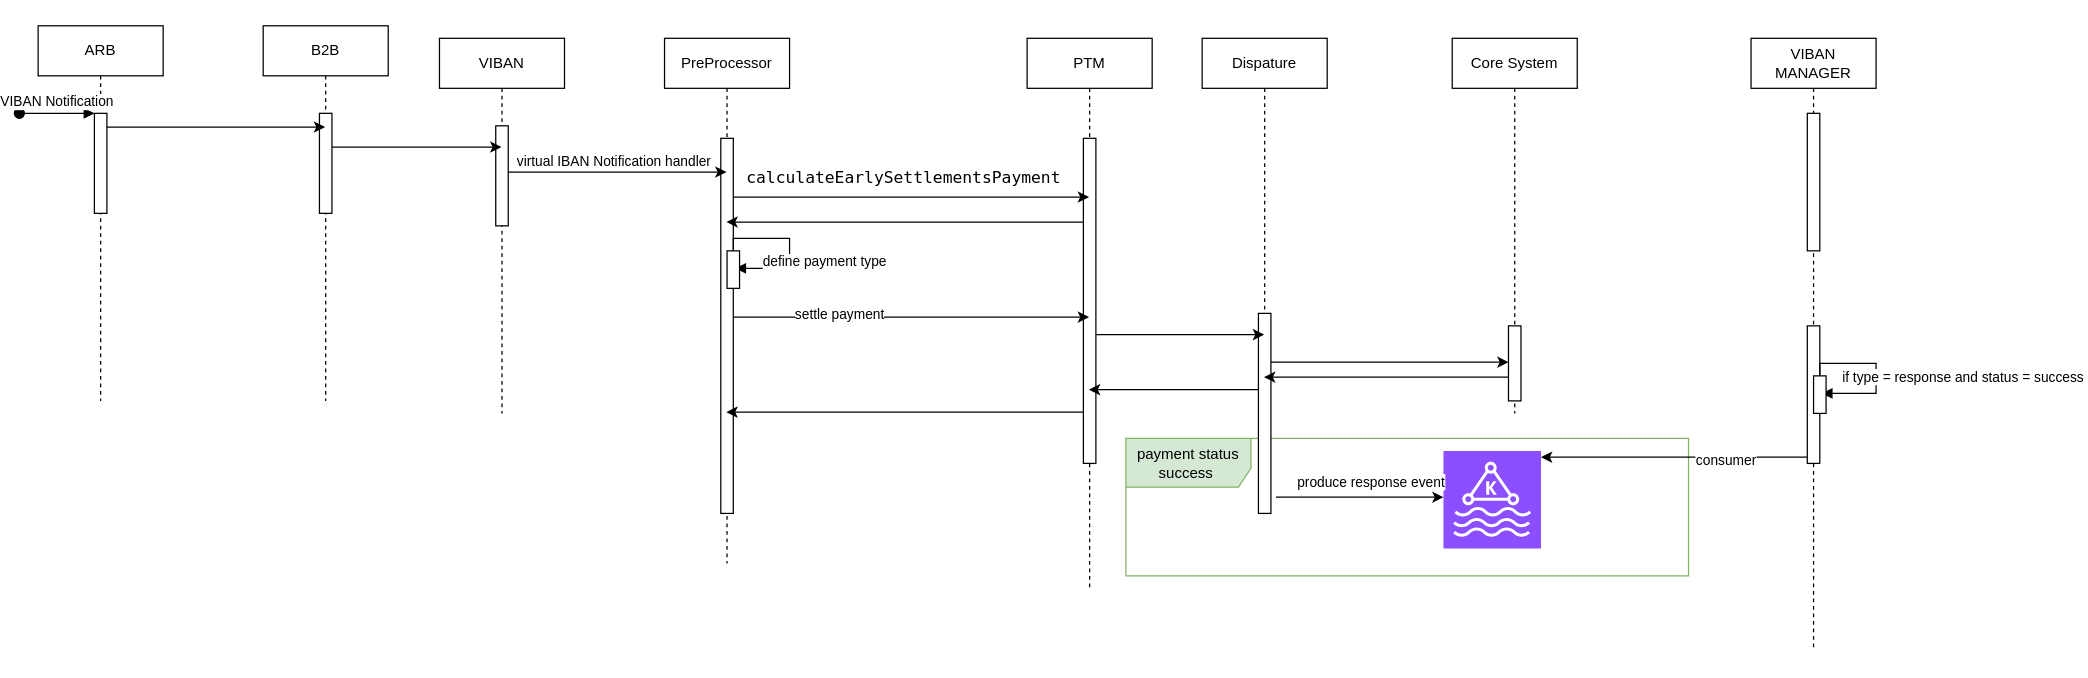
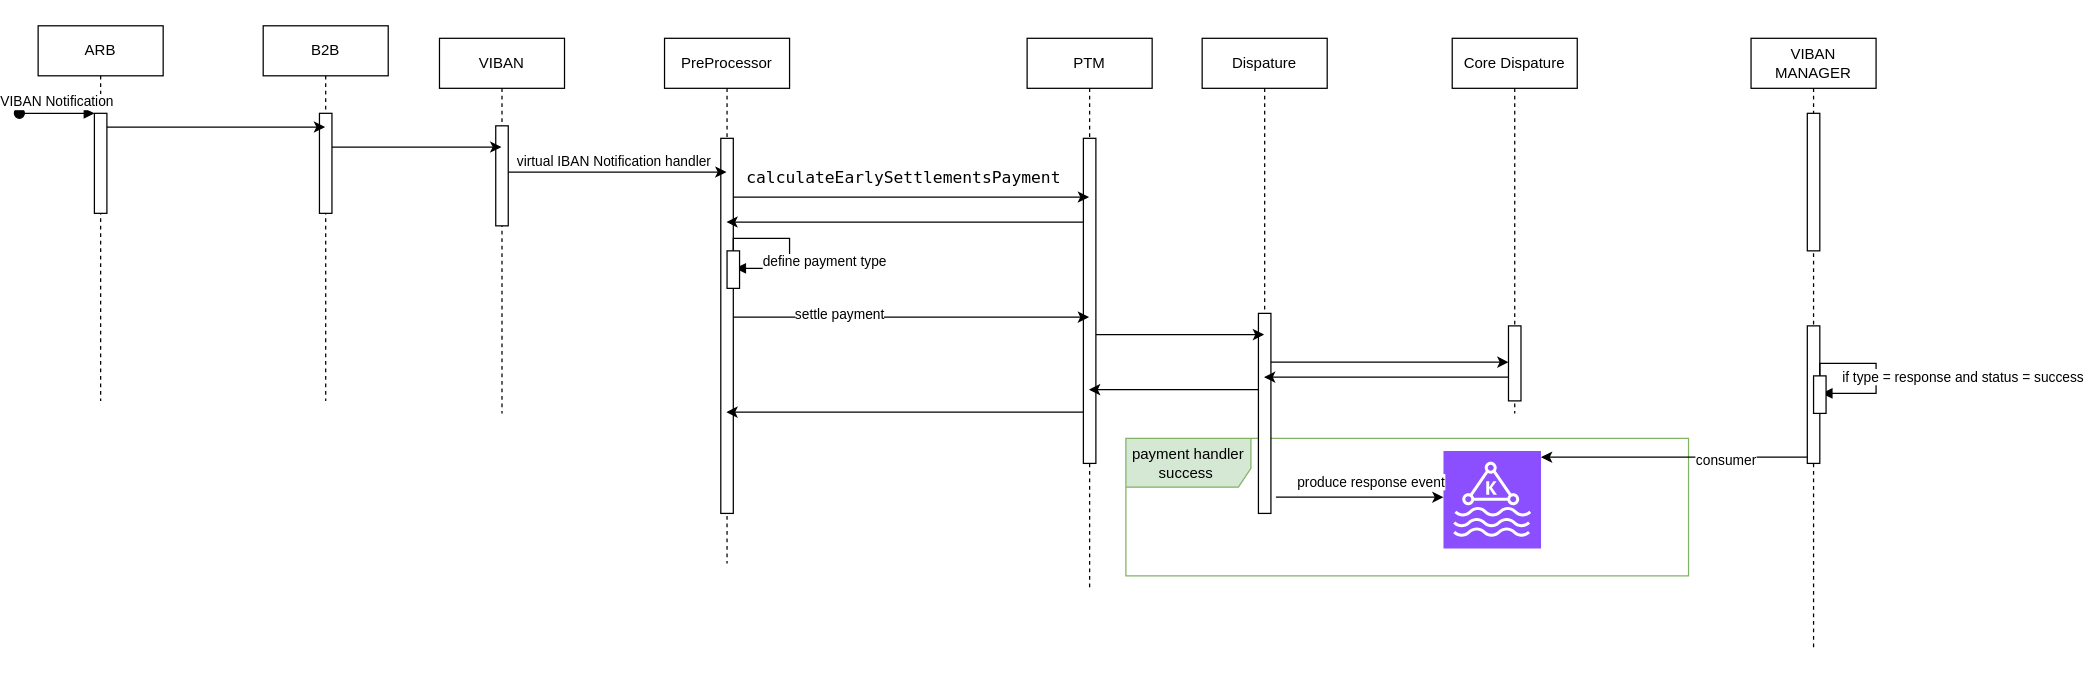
  <mxCell id="0" />
  <mxCell id="1" parent="0" />
- <mxCell id="2" value="payment status success&amp;nbsp;" style="shape=umlFrame;whiteSpace=wrap;html=1;width=100;height=39;fillColor=#d5e8d4;strokeColor=#82b366;" parent="1" vertex="1"><mxGeometry x="890" y="350" width="450" height="110" as="geometry" /></mxCell>
+ <mxCell id="2" value="payment handler success&amp;nbsp;" style="shape=umlFrame;whiteSpace=wrap;html=1;width=100;height=39;fillColor=#d5e8d4;strokeColor=#82b366;" parent="1" vertex="1"><mxGeometry x="890" y="350" width="450" height="110" as="geometry" /></mxCell>
  <mxCell id="3" value="VIBAN" style="shape=umlLifeline;perimeter=lifelinePerimeter;whiteSpace=wrap;html=1;container=0;dropTarget=0;collapsible=0;recursiveResize=0;outlineConnect=0;portConstraint=eastwest;newEdgeStyle={&quot;edgeStyle&quot;:&quot;elbowEdgeStyle&quot;,&quot;elbow&quot;:&quot;vertical&quot;,&quot;curved&quot;:0,&quot;rounded&quot;:0};" parent="1" vertex="1"><mxGeometry x="341" y="30" width="100" height="300" as="geometry" /></mxCell>
  <mxCell id="4" value="" style="html=1;points=[];perimeter=orthogonalPerimeter;outlineConnect=0;targetShapes=umlLifeline;portConstraint=eastwest;newEdgeStyle={&quot;edgeStyle&quot;:&quot;elbowEdgeStyle&quot;,&quot;elbow&quot;:&quot;vertical&quot;,&quot;curved&quot;:0,&quot;rounded&quot;:0};" parent="3" vertex="1"><mxGeometry x="45" y="70" width="10" height="80" as="geometry" /></mxCell>
  <mxCell id="5" value="PreProcessor" style="shape=umlLifeline;perimeter=lifelinePerimeter;whiteSpace=wrap;html=1;container=0;dropTarget=0;collapsible=0;recursiveResize=0;outlineConnect=0;portConstraint=eastwest;newEdgeStyle={&quot;edgeStyle&quot;:&quot;elbowEdgeStyle&quot;,&quot;elbow&quot;:&quot;vertical&quot;,&quot;curved&quot;:0,&quot;rounded&quot;:0};" parent="1" vertex="1"><mxGeometry x="521" y="30" width="100" height="420" as="geometry" /></mxCell>
  <mxCell id="6" value="" style="html=1;points=[];perimeter=orthogonalPerimeter;outlineConnect=0;targetShapes=umlLifeline;portConstraint=eastwest;newEdgeStyle={&quot;edgeStyle&quot;:&quot;elbowEdgeStyle&quot;,&quot;elbow&quot;:&quot;vertical&quot;,&quot;curved&quot;:0,&quot;rounded&quot;:0};" parent="5" vertex="1"><mxGeometry x="45" y="80" width="10" height="300" as="geometry" /></mxCell>
  <mxCell id="7" value="" style="edgeStyle=orthogonalEdgeStyle;html=1;align=left;spacingLeft=2;endArrow=block;rounded=0;entryX=-0.24;entryY=0.4;entryDx=0;entryDy=0;entryPerimeter=0;" parent="5" source="9" edge="1"><mxGeometry x="0.014" y="14" relative="1" as="geometry"><mxPoint x="55" y="160" as="sourcePoint" /><Array as="points"><mxPoint x="100" y="160" /><mxPoint x="100" y="184" /></Array><mxPoint as="offset" /><mxPoint x="56.6" y="184" as="targetPoint" /></mxGeometry></mxCell>
  <mxCell id="8" value="define payment type" style="edgeLabel;html=1;align=center;verticalAlign=middle;resizable=0;points=[];" parent="7" vertex="1" connectable="0"><mxGeometry x="0.471" y="-6" relative="1" as="geometry"><mxPoint x="38" as="offset" /></mxGeometry></mxCell>
  <mxCell id="9" value="&lt;span style=&quot;color: rgba(0, 0, 0, 0); font-family: monospace; font-size: 0px; text-align: start;&quot;&gt;%3CmxGraphModel%3E%3Croot%3E%3CmxCell%20id%3D%220%22%2F%3E%3CmxCell%20id%3D%221%22%20parent%3D%220%22%2F%3E%3CmxCell%20id%3D%222%22%20value%3D%22move%20to%20ivr%20stage%26amp%3Bnbsp%3B%22%20style%3D%22edgeStyle%3DorthogonalEdgeStyle%3Bhtml%3D1%3Balign%3Dleft%3BspacingLeft%3D2%3BendArrow%3Dblock%3Brounded%3D0%3BentryX%3D-0.24%3BentryY%3D0.4%3BentryDx%3D0%3BentryDy%3D0%3BentryPerimeter%3D0%3B%22%20edge%3D%221%22%20parent%3D%221%22%3E%3CmxGeometry%20x%3D%220.014%22%20y%3D%2214%22%20relative%3D%221%22%20as%3D%22geometry%22%3E%3CmxPoint%20x%3D%22135%22%20y%3D%22260%22%20as%3D%22sourcePoint%22%2F%3E%3CArray%20as%3D%22points%22%3E%3CmxPoint%20x%3D%22180%22%20y%3D%22260%22%2F%3E%3CmxPoint%20x%3D%22180%22%20y%3D%22284%22%2F%3E%3C%2FArray%3E%3CmxPoint%20as%3D%22offset%22%2F%3E%3CmxPoint%20x%3D%22136.6%22%20y%3D%22284%22%20as%3D%22targetPoint%22%2F%3E%3C%2FmxGeometry%3E%3C%2FmxCell%3E%3C%2Froot%3E%3C%2FmxGraphModel%3E&lt;/span&gt;" style="html=1;points=[];perimeter=orthogonalPerimeter;outlineConnect=0;targetShapes=umlLifeline;portConstraint=eastwest;newEdgeStyle={&quot;edgeStyle&quot;:&quot;elbowEdgeStyle&quot;,&quot;elbow&quot;:&quot;vertical&quot;,&quot;curved&quot;:0,&quot;rounded&quot;:0};" parent="5" vertex="1"><mxGeometry x="50" y="170" width="10" height="30" as="geometry" /></mxCell>
  <mxCell id="10" value="PTM" style="shape=umlLifeline;perimeter=lifelinePerimeter;whiteSpace=wrap;html=1;container=0;dropTarget=0;collapsible=0;recursiveResize=0;outlineConnect=0;portConstraint=eastwest;newEdgeStyle={&quot;edgeStyle&quot;:&quot;elbowEdgeStyle&quot;,&quot;elbow&quot;:&quot;vertical&quot;,&quot;curved&quot;:0,&quot;rounded&quot;:0};" parent="1" vertex="1"><mxGeometry x="811" y="30" width="100" height="440" as="geometry" /></mxCell>
  <mxCell id="11" value="" style="html=1;points=[];perimeter=orthogonalPerimeter;outlineConnect=0;targetShapes=umlLifeline;portConstraint=eastwest;newEdgeStyle={&quot;edgeStyle&quot;:&quot;elbowEdgeStyle&quot;,&quot;elbow&quot;:&quot;vertical&quot;,&quot;curved&quot;:0,&quot;rounded&quot;:0};" parent="10" vertex="1"><mxGeometry x="45" y="80" width="10" height="260" as="geometry" /></mxCell>
  <mxCell id="12" value="Dispature" style="shape=umlLifeline;perimeter=lifelinePerimeter;whiteSpace=wrap;html=1;container=0;dropTarget=0;collapsible=0;recursiveResize=0;outlineConnect=0;portConstraint=eastwest;newEdgeStyle={&quot;edgeStyle&quot;:&quot;elbowEdgeStyle&quot;,&quot;elbow&quot;:&quot;vertical&quot;,&quot;curved&quot;:0,&quot;rounded&quot;:0};" parent="1" vertex="1"><mxGeometry x="951" y="30" width="100" height="380" as="geometry" /></mxCell>
  <mxCell id="13" value="" style="html=1;points=[];perimeter=orthogonalPerimeter;outlineConnect=0;targetShapes=umlLifeline;portConstraint=eastwest;newEdgeStyle={&quot;edgeStyle&quot;:&quot;elbowEdgeStyle&quot;,&quot;elbow&quot;:&quot;vertical&quot;,&quot;curved&quot;:0,&quot;rounded&quot;:0};" parent="12" vertex="1"><mxGeometry x="45" y="220" width="10" height="160" as="geometry" /></mxCell>
- <mxCell id="14" value="Core System" style="shape=umlLifeline;perimeter=lifelinePerimeter;whiteSpace=wrap;html=1;container=0;dropTarget=0;collapsible=0;recursiveResize=0;outlineConnect=0;portConstraint=eastwest;newEdgeStyle={&quot;edgeStyle&quot;:&quot;elbowEdgeStyle&quot;,&quot;elbow&quot;:&quot;vertical&quot;,&quot;curved&quot;:0,&quot;rounded&quot;:0};" parent="1" vertex="1"><mxGeometry x="1151" y="30" width="100" height="300" as="geometry" /></mxCell>
+ <mxCell id="14" value="Core Dispature" style="shape=umlLifeline;perimeter=lifelinePerimeter;whiteSpace=wrap;html=1;container=0;dropTarget=0;collapsible=0;recursiveResize=0;outlineConnect=0;portConstraint=eastwest;newEdgeStyle={&quot;edgeStyle&quot;:&quot;elbowEdgeStyle&quot;,&quot;elbow&quot;:&quot;vertical&quot;,&quot;curved&quot;:0,&quot;rounded&quot;:0};" parent="1" vertex="1"><mxGeometry x="1151" y="30" width="100" height="300" as="geometry" /></mxCell>
  <mxCell id="15" style="edgeStyle=elbowEdgeStyle;rounded=0;orthogonalLoop=1;jettySize=auto;html=1;elbow=vertical;curved=0;" parent="1" edge="1"><mxGeometry relative="1" as="geometry"><mxPoint x="396" y="137" as="sourcePoint" /><mxPoint x="570.5" y="137" as="targetPoint" /></mxGeometry></mxCell>
  <mxCell id="16" value="virtual IBAN Notification handler&amp;nbsp;" style="edgeLabel;html=1;align=center;verticalAlign=middle;resizable=0;points=[];" parent="15" vertex="1" connectable="0"><mxGeometry x="-0.289" y="9" relative="1" as="geometry"><mxPoint x="23" as="offset" /></mxGeometry></mxCell>
  <mxCell id="17" style="edgeStyle=elbowEdgeStyle;rounded=0;orthogonalLoop=1;jettySize=auto;html=1;elbow=vertical;curved=0;" parent="1" edge="1"><mxGeometry relative="1" as="geometry"><mxPoint x="576" y="157" as="sourcePoint" /><mxPoint x="860.5" y="157" as="targetPoint" /></mxGeometry></mxCell>
  <mxCell id="18" value="&lt;span style=&quot;font-family: &amp;quot;JetBrains Mono&amp;quot;, monospace; font-size: 13.067px; text-align: left; white-space-collapse: preserve;&quot;&gt;calculateEarlySettlementsPayment&lt;/span&gt;" style="edgeLabel;html=1;align=center;verticalAlign=middle;resizable=0;points=[];" parent="17" vertex="1" connectable="0"><mxGeometry x="-0.691" y="-1" relative="1" as="geometry"><mxPoint x="91" y="-18" as="offset" /></mxGeometry></mxCell>
  <mxCell id="19" style="edgeStyle=elbowEdgeStyle;rounded=0;orthogonalLoop=1;jettySize=auto;html=1;elbow=vertical;curved=0;" parent="1" edge="1"><mxGeometry relative="1" as="geometry"><mxPoint x="856" y="177" as="sourcePoint" /><mxPoint x="570.5" y="177" as="targetPoint" /></mxGeometry></mxCell>
  <mxCell id="20" style="edgeStyle=elbowEdgeStyle;rounded=0;orthogonalLoop=1;jettySize=auto;html=1;elbow=vertical;curved=0;" parent="1" edge="1"><mxGeometry relative="1" as="geometry"><mxPoint x="576" y="253" as="sourcePoint" /><mxPoint x="860.5" y="253" as="targetPoint" /></mxGeometry></mxCell>
  <mxCell id="21" value="settle payment" style="edgeLabel;html=1;align=center;verticalAlign=middle;resizable=0;points=[];" parent="20" vertex="1" connectable="0"><mxGeometry x="-0.409" y="3" relative="1" as="geometry"><mxPoint as="offset" /></mxGeometry></mxCell>
  <mxCell id="22" style="edgeStyle=elbowEdgeStyle;rounded=0;orthogonalLoop=1;jettySize=auto;html=1;elbow=vertical;curved=0;" parent="1" edge="1"><mxGeometry relative="1" as="geometry"><mxPoint x="866" y="267" as="sourcePoint" /><mxPoint x="1000.5" y="267" as="targetPoint" /></mxGeometry></mxCell>
  <mxCell id="23" style="edgeStyle=elbowEdgeStyle;rounded=0;orthogonalLoop=1;jettySize=auto;html=1;elbow=vertical;curved=0;" parent="1" source="26" edge="1"><mxGeometry relative="1" as="geometry"><mxPoint x="1006" y="289" as="sourcePoint" /><mxPoint x="1200.5" y="289" as="targetPoint" /></mxGeometry></mxCell>
  <mxCell id="24" value="" style="edgeStyle=elbowEdgeStyle;rounded=0;orthogonalLoop=1;jettySize=auto;html=1;elbow=vertical;curved=0;" parent="1" target="26" edge="1"><mxGeometry relative="1" as="geometry"><mxPoint x="1006" y="289" as="sourcePoint" /><mxPoint x="1200.5" y="289" as="targetPoint" /></mxGeometry></mxCell>
  <mxCell id="25" style="edgeStyle=elbowEdgeStyle;rounded=0;orthogonalLoop=1;jettySize=auto;html=1;elbow=vertical;curved=0;" parent="1" edge="1"><mxGeometry relative="1" as="geometry"><mxPoint x="1196" y="301" as="sourcePoint" /><mxPoint x="1000.5" y="301" as="targetPoint" /></mxGeometry></mxCell>
  <mxCell id="26" value="" style="html=1;points=[];perimeter=orthogonalPerimeter;outlineConnect=0;targetShapes=umlLifeline;portConstraint=eastwest;newEdgeStyle={&quot;edgeStyle&quot;:&quot;elbowEdgeStyle&quot;,&quot;elbow&quot;:&quot;vertical&quot;,&quot;curved&quot;:0,&quot;rounded&quot;:0};" parent="1" vertex="1"><mxGeometry x="1196" y="260" width="10" height="60" as="geometry" /></mxCell>
  <mxCell id="27" value="ARB" style="shape=umlLifeline;perimeter=lifelinePerimeter;whiteSpace=wrap;html=1;container=0;dropTarget=0;collapsible=0;recursiveResize=0;outlineConnect=0;portConstraint=eastwest;newEdgeStyle={&quot;edgeStyle&quot;:&quot;elbowEdgeStyle&quot;,&quot;elbow&quot;:&quot;vertical&quot;,&quot;curved&quot;:0,&quot;rounded&quot;:0};" parent="1" vertex="1"><mxGeometry x="20" y="20" width="100" height="300" as="geometry" /></mxCell>
  <mxCell id="28" value="" style="html=1;points=[];perimeter=orthogonalPerimeter;outlineConnect=0;targetShapes=umlLifeline;portConstraint=eastwest;newEdgeStyle={&quot;edgeStyle&quot;:&quot;elbowEdgeStyle&quot;,&quot;elbow&quot;:&quot;vertical&quot;,&quot;curved&quot;:0,&quot;rounded&quot;:0};" parent="27" vertex="1"><mxGeometry x="45" y="70" width="10" height="80" as="geometry" /></mxCell>
  <mxCell id="29" value="VIBAN Notification" style="html=1;verticalAlign=bottom;startArrow=oval;endArrow=block;startSize=8;edgeStyle=elbowEdgeStyle;elbow=vertical;curved=0;rounded=0;" parent="27" target="28" edge="1"><mxGeometry relative="1" as="geometry"><mxPoint x="-15" y="70" as="sourcePoint" /></mxGeometry></mxCell>
  <mxCell id="30" value="B2B" style="shape=umlLifeline;perimeter=lifelinePerimeter;whiteSpace=wrap;html=1;container=0;dropTarget=0;collapsible=0;recursiveResize=0;outlineConnect=0;portConstraint=eastwest;newEdgeStyle={&quot;edgeStyle&quot;:&quot;elbowEdgeStyle&quot;,&quot;elbow&quot;:&quot;vertical&quot;,&quot;curved&quot;:0,&quot;rounded&quot;:0};" parent="1" vertex="1"><mxGeometry x="200" y="20" width="100" height="300" as="geometry" /></mxCell>
  <mxCell id="31" value="" style="html=1;points=[];perimeter=orthogonalPerimeter;outlineConnect=0;targetShapes=umlLifeline;portConstraint=eastwest;newEdgeStyle={&quot;edgeStyle&quot;:&quot;elbowEdgeStyle&quot;,&quot;elbow&quot;:&quot;vertical&quot;,&quot;curved&quot;:0,&quot;rounded&quot;:0};" parent="30" vertex="1"><mxGeometry x="45" y="70" width="10" height="80" as="geometry" /></mxCell>
  <mxCell id="32" style="edgeStyle=elbowEdgeStyle;rounded=0;orthogonalLoop=1;jettySize=auto;html=1;elbow=vertical;curved=0;" parent="1" edge="1"><mxGeometry relative="1" as="geometry"><mxPoint x="75" y="101" as="sourcePoint" /><mxPoint x="249.5" y="101" as="targetPoint" /></mxGeometry></mxCell>
  <mxCell id="33" style="edgeStyle=elbowEdgeStyle;rounded=0;orthogonalLoop=1;jettySize=auto;html=1;elbow=vertical;curved=0;" parent="1" edge="1"><mxGeometry relative="1" as="geometry"><mxPoint x="255" y="117" as="sourcePoint" /><mxPoint x="390.5" y="117" as="targetPoint" /></mxGeometry></mxCell>
  <mxCell id="34" style="edgeStyle=elbowEdgeStyle;rounded=0;orthogonalLoop=1;jettySize=auto;html=1;elbow=vertical;curved=0;" parent="1" edge="1"><mxGeometry relative="1" as="geometry"><mxPoint x="996" y="311" as="sourcePoint" /><mxPoint x="860.5" y="311" as="targetPoint" /></mxGeometry></mxCell>
  <mxCell id="35" style="edgeStyle=elbowEdgeStyle;rounded=0;orthogonalLoop=1;jettySize=auto;html=1;elbow=vertical;curved=0;" parent="1" edge="1"><mxGeometry relative="1" as="geometry"><mxPoint x="856" y="329" as="sourcePoint" /><mxPoint x="570.5" y="329" as="targetPoint" /></mxGeometry></mxCell>
  <mxCell id="36" value="" style="sketch=0;points=[[0,0,0],[0.25,0,0],[0.5,0,0],[0.75,0,0],[1,0,0],[0,1,0],[0.25,1,0],[0.5,1,0],[0.75,1,0],[1,1,0],[0,0.25,0],[0,0.5,0],[0,0.75,0],[1,0.25,0],[1,0.5,0],[1,0.75,0]];outlineConnect=0;fontColor=#232F3E;fillColor=#8C4FFF;strokeColor=#ffffff;dashed=0;verticalLabelPosition=bottom;verticalAlign=top;align=center;html=1;fontSize=12;fontStyle=0;aspect=fixed;shape=mxgraph.aws4.resourceIcon;resIcon=mxgraph.aws4.managed_streaming_for_kafka;" parent="1" vertex="1"><mxGeometry x="1144" y="360" width="78" height="78" as="geometry" /></mxCell>
  <mxCell id="37" style="edgeStyle=elbowEdgeStyle;rounded=0;orthogonalLoop=1;jettySize=auto;html=1;elbow=vertical;curved=0;" parent="1" target="36" edge="1"><mxGeometry relative="1" as="geometry"><mxPoint x="1010" y="397" as="sourcePoint" /></mxGeometry></mxCell>
  <mxCell id="38" value="produce response event" style="edgeLabel;html=1;align=center;verticalAlign=middle;resizable=0;points=[];" parent="37" vertex="1" connectable="0"><mxGeometry x="-0.404" y="3" relative="1" as="geometry"><mxPoint x="35" y="-10" as="offset" /></mxGeometry></mxCell>
  <mxCell id="39" value="VIBAN MANAGER" style="shape=umlLifeline;perimeter=lifelinePerimeter;whiteSpace=wrap;html=1;container=0;dropTarget=0;collapsible=0;recursiveResize=0;outlineConnect=0;portConstraint=eastwest;newEdgeStyle={&quot;edgeStyle&quot;:&quot;elbowEdgeStyle&quot;,&quot;elbow&quot;:&quot;vertical&quot;,&quot;curved&quot;:0,&quot;rounded&quot;:0};" parent="1" vertex="1"><mxGeometry x="1390" y="30" width="100" height="490" as="geometry" /></mxCell>
  <mxCell id="40" value="" style="html=1;points=[];perimeter=orthogonalPerimeter;outlineConnect=0;targetShapes=umlLifeline;portConstraint=eastwest;newEdgeStyle={&quot;edgeStyle&quot;:&quot;elbowEdgeStyle&quot;,&quot;elbow&quot;:&quot;vertical&quot;,&quot;curved&quot;:0,&quot;rounded&quot;:0};" parent="39" vertex="1"><mxGeometry x="45" y="230" width="10" height="110" as="geometry" /></mxCell>
  <mxCell id="41" value="" style="html=1;points=[];perimeter=orthogonalPerimeter;outlineConnect=0;targetShapes=umlLifeline;portConstraint=eastwest;newEdgeStyle={&quot;edgeStyle&quot;:&quot;elbowEdgeStyle&quot;,&quot;elbow&quot;:&quot;vertical&quot;,&quot;curved&quot;:0,&quot;rounded&quot;:0};" parent="39" vertex="1"><mxGeometry x="45" y="60" width="10" height="110" as="geometry" /></mxCell>
  <mxCell id="42" value="" style="edgeStyle=orthogonalEdgeStyle;html=1;align=left;spacingLeft=2;endArrow=block;rounded=0;entryX=-0.24;entryY=0.4;entryDx=0;entryDy=0;entryPerimeter=0;" parent="39" source="44" edge="1"><mxGeometry x="0.014" y="14" relative="1" as="geometry"><mxPoint x="55" y="260" as="sourcePoint" /><Array as="points"><mxPoint x="100" y="260" /><mxPoint x="100" y="284" /></Array><mxPoint as="offset" /><mxPoint x="56.6" y="284" as="targetPoint" /></mxGeometry></mxCell>
  <mxCell id="43" value="if type = response and status = success&amp;nbsp;" style="edgeLabel;html=1;align=center;verticalAlign=middle;resizable=0;points=[];" parent="42" vertex="1" connectable="0"><mxGeometry x="0.471" y="-6" relative="1" as="geometry"><mxPoint x="81" y="-8" as="offset" /></mxGeometry></mxCell>
  <mxCell id="44" value="&lt;span style=&quot;color: rgba(0, 0, 0, 0); font-family: monospace; font-size: 0px; text-align: start;&quot;&gt;%3CmxGraphModel%3E%3Croot%3E%3CmxCell%20id%3D%220%22%2F%3E%3CmxCell%20id%3D%221%22%20parent%3D%220%22%2F%3E%3CmxCell%20id%3D%222%22%20value%3D%22move%20to%20ivr%20stage%26amp%3Bnbsp%3B%22%20style%3D%22edgeStyle%3DorthogonalEdgeStyle%3Bhtml%3D1%3Balign%3Dleft%3BspacingLeft%3D2%3BendArrow%3Dblock%3Brounded%3D0%3BentryX%3D-0.24%3BentryY%3D0.4%3BentryDx%3D0%3BentryDy%3D0%3BentryPerimeter%3D0%3B%22%20edge%3D%221%22%20parent%3D%221%22%3E%3CmxGeometry%20x%3D%220.014%22%20y%3D%2214%22%20relative%3D%221%22%20as%3D%22geometry%22%3E%3CmxPoint%20x%3D%22135%22%20y%3D%22260%22%20as%3D%22sourcePoint%22%2F%3E%3CArray%20as%3D%22points%22%3E%3CmxPoint%20x%3D%22180%22%20y%3D%22260%22%2F%3E%3CmxPoint%20x%3D%22180%22%20y%3D%22284%22%2F%3E%3C%2FArray%3E%3CmxPoint%20as%3D%22offset%22%2F%3E%3CmxPoint%20x%3D%22136.6%22%20y%3D%22284%22%20as%3D%22targetPoint%22%2F%3E%3C%2FmxGeometry%3E%3C%2FmxCell%3E%3C%2Froot%3E%3C%2FmxGraphModel%3E&lt;/span&gt;" style="html=1;points=[];perimeter=orthogonalPerimeter;outlineConnect=0;targetShapes=umlLifeline;portConstraint=eastwest;newEdgeStyle={&quot;edgeStyle&quot;:&quot;elbowEdgeStyle&quot;,&quot;elbow&quot;:&quot;vertical&quot;,&quot;curved&quot;:0,&quot;rounded&quot;:0};" parent="39" vertex="1"><mxGeometry x="50" y="270" width="10" height="30" as="geometry" /></mxCell>
  <mxCell id="45" style="edgeStyle=elbowEdgeStyle;rounded=0;orthogonalLoop=1;jettySize=auto;html=1;elbow=vertical;curved=0;" parent="1" source="40" target="36" edge="1"><mxGeometry relative="1" as="geometry" /></mxCell>
  <mxCell id="46" value="consumer" style="edgeLabel;html=1;align=center;verticalAlign=middle;resizable=0;points=[];" parent="45" vertex="1" connectable="0"><mxGeometry x="-0.38" y="2" relative="1" as="geometry"><mxPoint as="offset" /></mxGeometry></mxCell>
